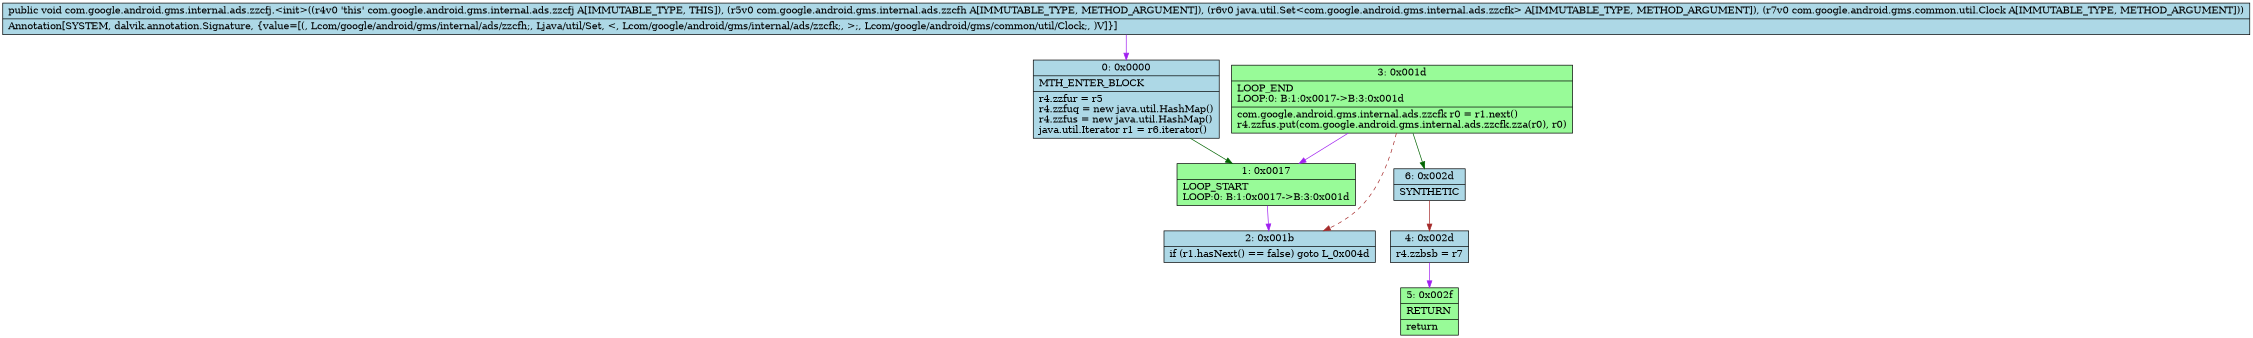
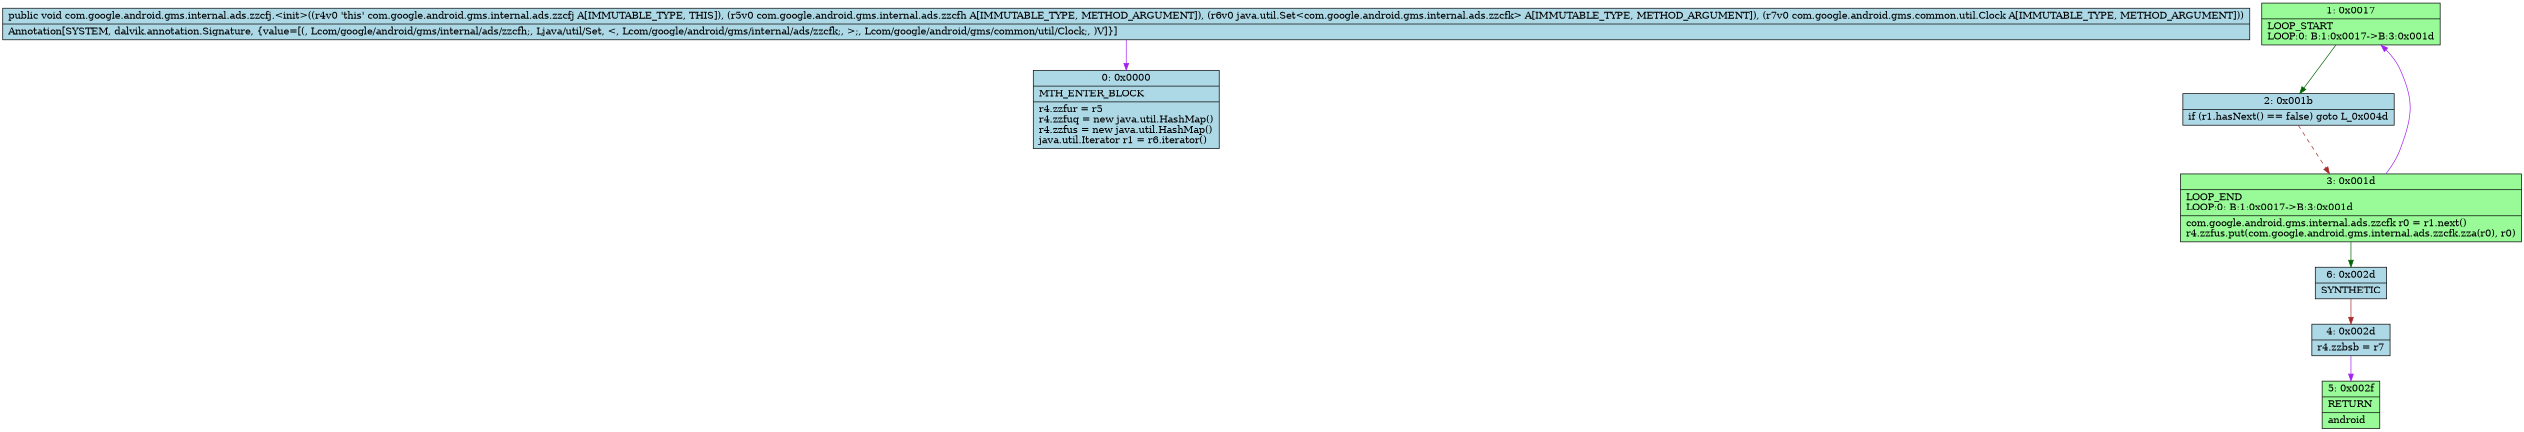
  digraph {
    node [fillcolor=lightblue shape=record style=filled]
    edge [color=purple]
    n1 [label="{0\:\ 0x0000|MTH_ENTER_BLOCK\l|r4.zzfur = r5\lr4.zzfuq = new java.util.HashMap()\lr4.zzfus = new java.util.HashMap()\ljava.util.Iterator r1 = r6.iterator()\l}"]
    n2 [fillcolor=palegreen label="{1\:\ 0x0017|LOOP_START\lLOOP:0: B:1:0x0017\-\>B:3:0x001d\l}"]
    n3 [label="{2\:\ 0x001b|if (r1.hasNext() == false) goto L_0x004d\l}"]
    n4 [fillcolor=palegreen label="{3\:\ 0x001d|LOOP_END\lLOOP:0: B:1:0x0017\-\>B:3:0x001d\l|com.google.android.gms.internal.ads.zzcfk r0 = r1.next()\lr4.zzfus.put(com.google.android.gms.internal.ads.zzcfk.zza(r0), r0)\l}"]
    n5 [label="{6\:\ 0x002d|SYNTHETIC\l}"]
    n6 [label="{4\:\ 0x002d|r4.zzbsb = r7\l}"]
-   n7 [fillcolor=palegreen label="{5\:\ 0x002f|RETURN\l|return\l}"]
+   n7 [fillcolor=palegreen label="{5\:\ 0x002f|RETURN\l|android\l}"]
    n8 [label="{public void com.google.android.gms.internal.ads.zzcfj.\<init\>((r4v0 'this' com.google.android.gms.internal.ads.zzcfj A[IMMUTABLE_TYPE, THIS]), (r5v0 com.google.android.gms.internal.ads.zzcfh A[IMMUTABLE_TYPE, METHOD_ARGUMENT]), (r6v0 java.util.Set\<com.google.android.gms.internal.ads.zzcfk\> A[IMMUTABLE_TYPE, METHOD_ARGUMENT]), (r7v0 com.google.android.gms.common.util.Clock A[IMMUTABLE_TYPE, METHOD_ARGUMENT]))  | Annotation[SYSTEM, dalvik.annotation.Signature, \{value=[(, Lcom\/google\/android\/gms\/internal\/ads\/zzcfh;, Ljava\/util\/Set, \<, Lcom\/google\/android\/gms\/internal\/ads\/zzcfk;, \>;, Lcom\/google\/android\/gms\/common\/util\/Clock;, )V]\}]\l}"]
-   n1 -> n2 [color=darkgreen]
-   n2 -> n3
-   n4 -> n3 [color=brown style=dashed]
+   n2 -> n3 [color=darkgreen]
+   n3 -> n4 [color=brown style=dashed]
    n4 -> n2
    n4 -> n5 [color=darkgreen]
    n5 -> n6 [color=brown]
    n6 -> n7
    n8 -> n1
  }
